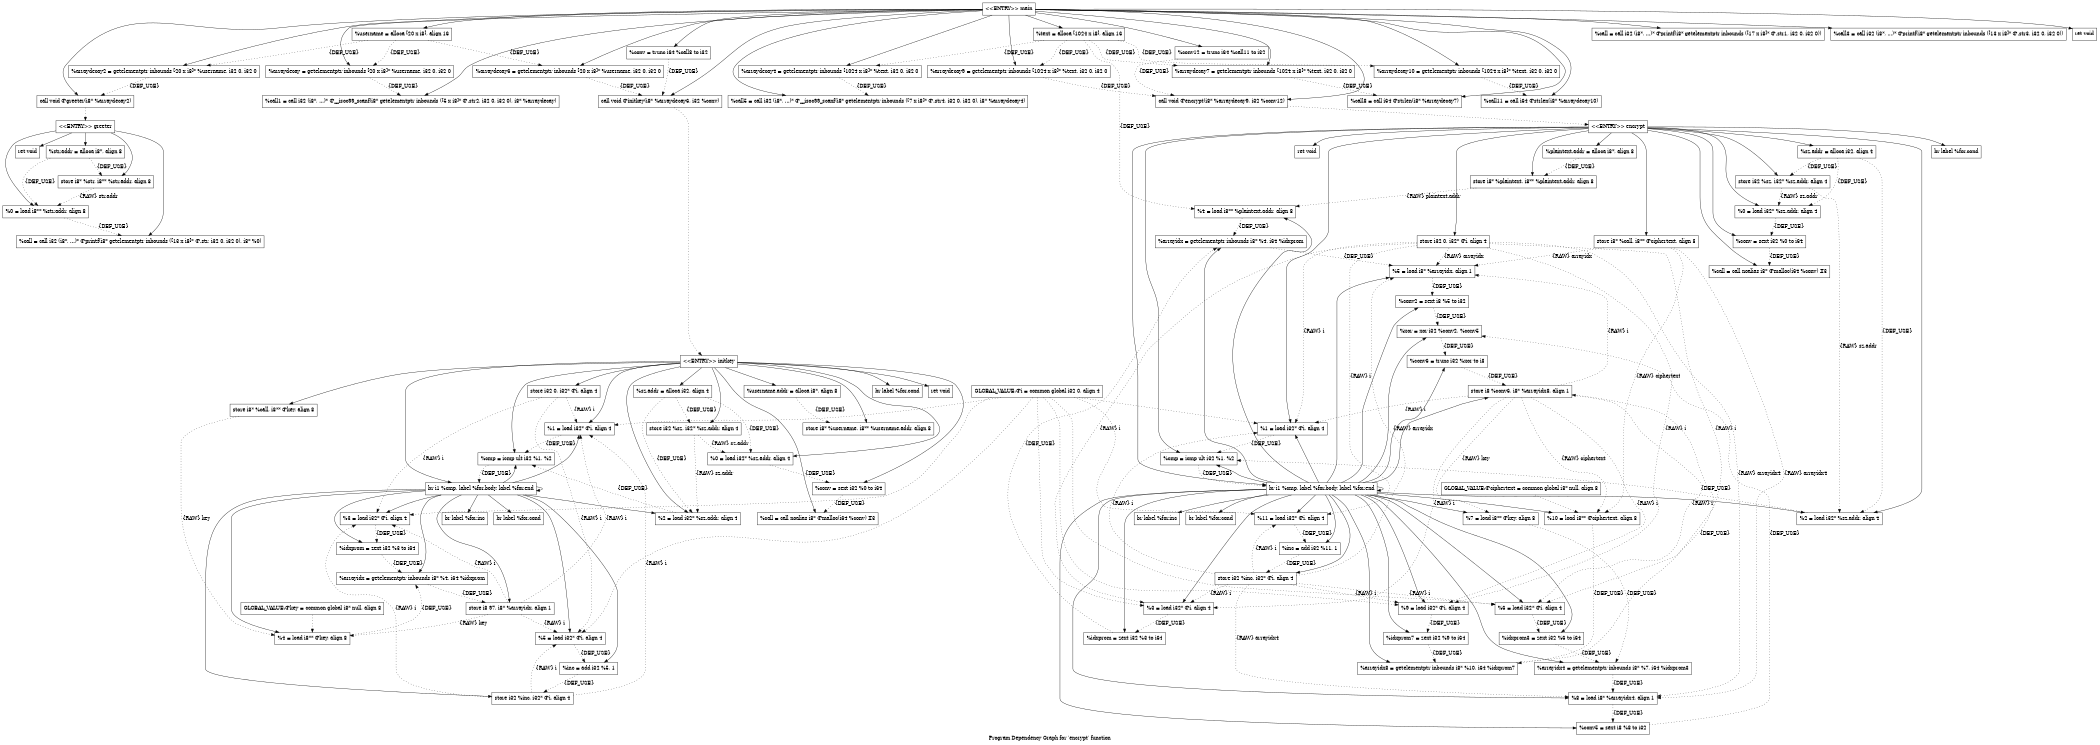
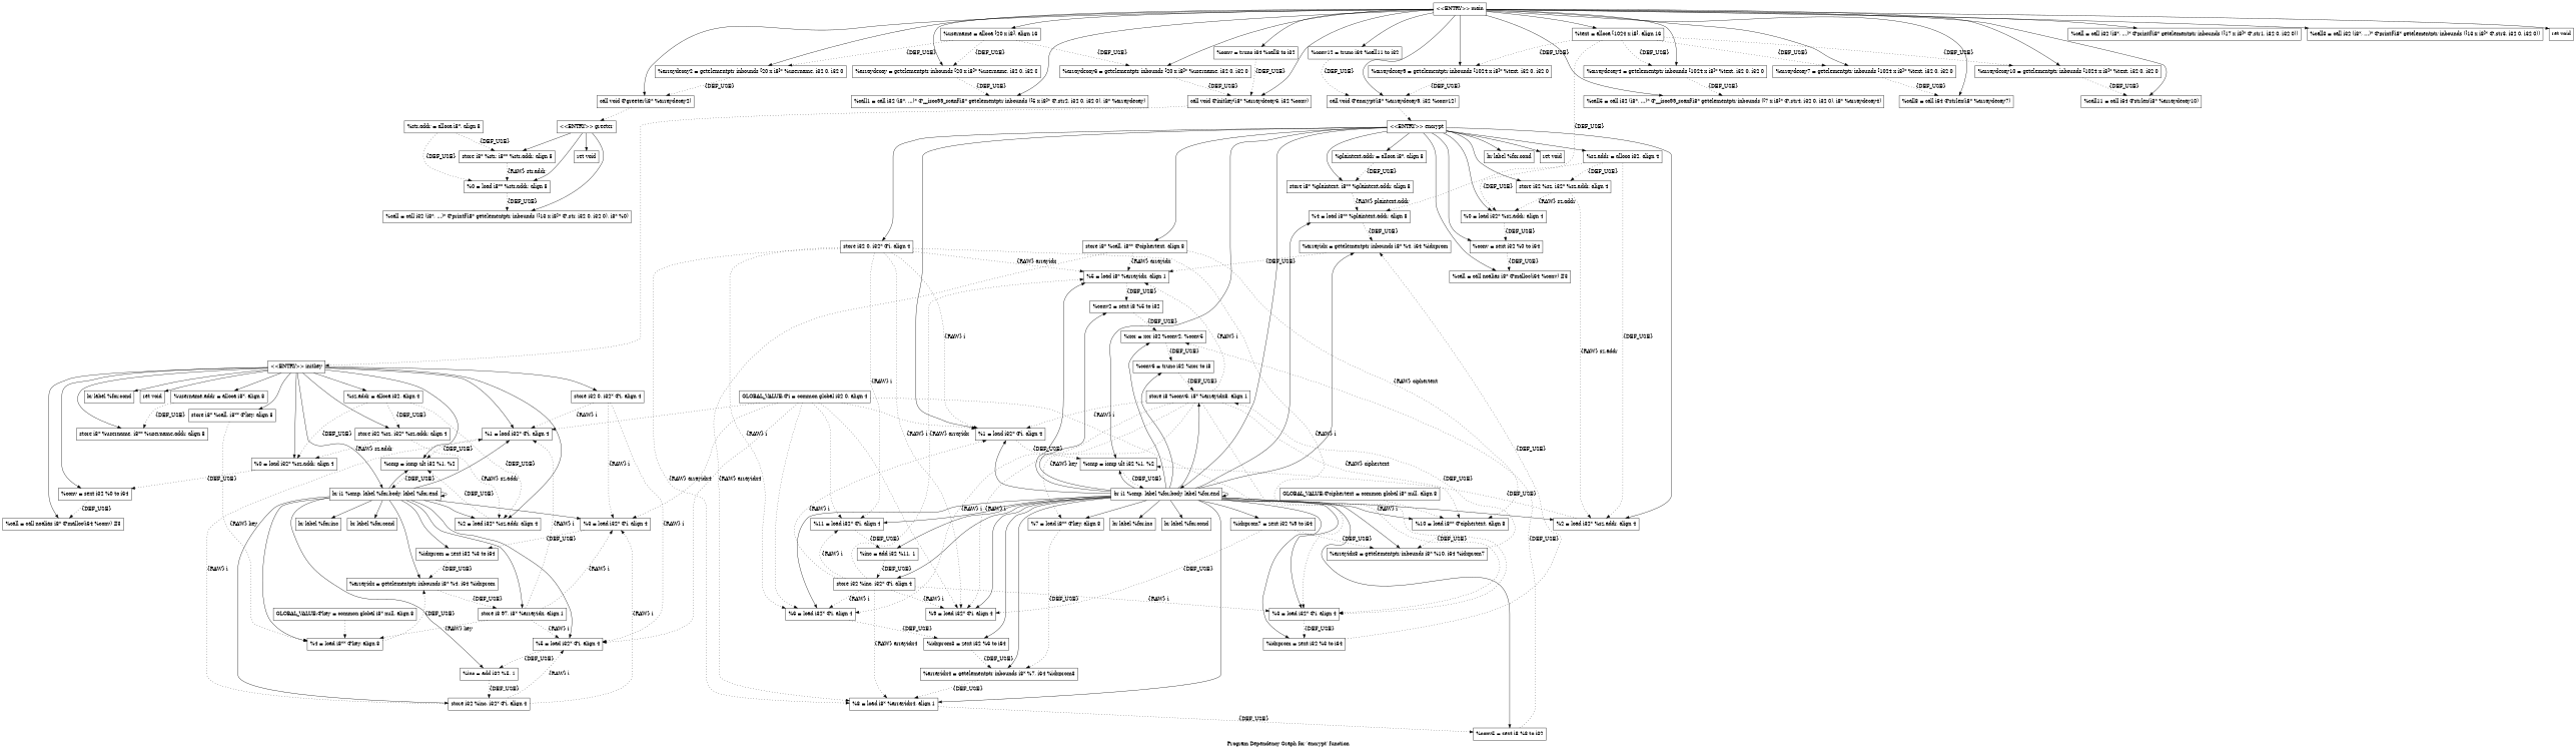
  digraph {
    label="Program Dependency Graph for 'encrypt' function"
    node [shape=record]
    edge [style=dotted]
    n1 [label="{  %str.addr = alloca i8*, align 8}"]
    n2 [label="{  store i8* %str, i8** %str.addr, align 8}"]
    n3 [label="{  %0 = load i8** %str.addr, align 8}"]
    n4 [label="{  %call = call i32 (i8*, ...)* @printf(i8* getelementptr inbounds ([13 x i8]* @.str, i32 0, i32 0), i8* %0)}"]
    n5 [label="{\<\<ENTRY\>\> greeter}"]
    n6 [label="{  ret void}"]
    n7 [label="{  %username.addr = alloca i8*, align 8}"]
    n8 [label="{  store i8* %username, i8** %username.addr, align 8}"]
    n9 [label="{GLOBAL_VALUE:@i = common global i32 0, align 4}"]
    n10 [label="{  %1 = load i32* @i, align 4}"]
    n11 [label="{  %3 = load i32* @i, align 4}"]
    n12 [label="{  %5 = load i32* @i, align 4}"]
    n13 [label="{  %1 = load i32* @i, align 4}"]
    n14 [label="{  %3 = load i32* @i, align 4}"]
    n15 [label="{  %6 = load i32* @i, align 4}"]
    n16 [label="{  %9 = load i32* @i, align 4}"]
    n17 [label="{  %11 = load i32* @i, align 4}"]
    n18 [label="{  %cmp = icmp ult i32 %1, %2}"]
    n19 [label="{  %idxprom = zext i32 %3 to i64}"]
    n20 [label="{  %inc = add i32 %5, 1}"]
    n21 [label="{  %cmp = icmp ult i32 %1, %2}"]
    n22 [label="{  %idxprom = zext i32 %3 to i64}"]
    n23 [label="{  %idxprom3 = zext i32 %6 to i64}"]
    n24 [label="{  %idxprom7 = zext i32 %9 to i64}"]
    n25 [label="{  %inc = add i32 %11, 1}"]
    n26 [label="{  br i1 %cmp, label %for.body, label %for.end}"]
    n27 [label="{  %arrayidx = getelementptr inbounds i8* %4, i64 %idxprom}"]
    n28 [label="{  store i32 %inc, i32* @i, align 4}"]
    n29 [label="{  br i1 %cmp, label %for.body, label %for.end}"]
    n30 [label="{  %arrayidx = getelementptr inbounds i8* %4, i64 %idxprom}"]
    n31 [label="{  %arrayidx4 = getelementptr inbounds i8* %7, i64 %idxprom3}"]
    n32 [label="{  %arrayidx8 = getelementptr inbounds i8* %10, i64 %idxprom7}"]
    n33 [label="{  store i32 %inc, i32* @i, align 4}"]
    n34 [label="{  %4 = load i8** @key, align 8}"]
    n35 [label="{  store i8 97, i8* %arrayidx, align 1}"]
    n36 [label="{  %2 = load i32* %sz.addr, align 4}"]
    n37 [label="{  br label %for.inc}"]
    n38 [label="{  br label %for.cond}"]
    n39 [label="{GLOBAL_VALUE:@key = common global i8* null, align 8}"]
    n40 [label="{  %7 = load i8** @key, align 8}"]
    n41 [label="{  %8 = load i8* %arrayidx4, align 1}"]
    n42 [label="{  %sz.addr = alloca i32, align 4}"]
    n43 [label="{  store i32 %sz, i32* %sz.addr, align 4}"]
    n44 [label="{  %0 = load i32* %sz.addr, align 4}"]
    n45 [label="{  %conv = sext i32 %0 to i64}"]
    n46 [label="{  %call = call noalias i8* @malloc(i64 %conv) #3}"]
    n47 [label="{  store i8* %call, i8** @key, align 8}"]
    n48 [label="{  store i32 0, i32* @i, align 4}"]
    n49 [label="{\<\<ENTRY\>\> initkey}"]
    n50 [label="{  br label %for.cond}"]
    n51 [label="{  ret void}"]
    n52 [label="{  %plaintext.addr = alloca i8*, align 8}"]
    n53 [label="{  store i8* %plaintext, i8** %plaintext.addr, align 8}"]
    n54 [label="{  %4 = load i8** %plaintext.addr, align 8}"]
    n55 [label="{  %5 = load i8* %arrayidx, align 1}"]
    n56 [label="{  %10 = load i8** @ciphertext, align 8}"]
    n57 [label="{  store i8 %conv6, i8* %arrayidx8, align 1}"]
    n58 [label="{  %2 = load i32* %sz.addr, align 4}"]
    n59 [label="{  %conv2 = sext i8 %5 to i32}"]
    n60 [label="{  %conv5 = sext i8 %8 to i32}"]
    n61 [label="{  %xor = xor i32 %conv2, %conv5}"]
    n62 [label="{  %conv6 = trunc i32 %xor to i8}"]
    n63 [label="{  br label %for.inc}"]
    n64 [label="{  br label %for.cond}"]
    n65 [label="{GLOBAL_VALUE:@ciphertext = common global i8* null, align 8}"]
    n66 [label="{  %sz.addr = alloca i32, align 4}"]
    n67 [label="{  store i32 %sz, i32* %sz.addr, align 4}"]
    n68 [label="{  %0 = load i32* %sz.addr, align 4}"]
    n69 [label="{  %conv = sext i32 %0 to i64}"]
    n70 [label="{  %call = call noalias i8* @malloc(i64 %conv) #3}"]
    n71 [label="{  store i8* %call, i8** @ciphertext, align 8}"]
    n72 [label="{  store i32 0, i32* @i, align 4}"]
    n73 [label="{\<\<ENTRY\>\> encrypt}"]
    n74 [label="{  br label %for.cond}"]
    n75 [label="{  ret void}"]
    n76 [label="{  %username = alloca [20 x i8], align 16}"]
    n77 [label="{  %arraydecay = getelementptr inbounds [20 x i8]* %username, i32 0, i32 0}"]
    n78 [label="{  %arraydecay2 = getelementptr inbounds [20 x i8]* %username, i32 0, i32 0}"]
    n79 [label="{  %arraydecay6 = getelementptr inbounds [20 x i8]* %username, i32 0, i32 0}"]
    n80 [label="{  %call1 = call i32 (i8*, ...)* @__isoc99_scanf(i8* getelementptr inbounds ([5 x i8]* @.str2, i32 0, i32 0), i8* %arraydecay)}"]
    n81 [label="{  call void @greeter(i8* %arraydecay2)}"]
    n82 [label="{  call void @initkey(i8* %arraydecay6, i32 %conv)}"]
    n83 [label="{  %text = alloca [1024 x i8], align 16}"]
    n84 [label="{  %arraydecay4 = getelementptr inbounds [1024 x i8]* %text, i32 0, i32 0}"]
    n85 [label="{  %arraydecay7 = getelementptr inbounds [1024 x i8]* %text, i32 0, i32 0}"]
    n86 [label="{  %arraydecay9 = getelementptr inbounds [1024 x i8]* %text, i32 0, i32 0}"]
    n87 [label="{  %arraydecay10 = getelementptr inbounds [1024 x i8]* %text, i32 0, i32 0}"]
    n88 [label="{  %call5 = call i32 (i8*, ...)* @__isoc99_scanf(i8* getelementptr inbounds ([7 x i8]* @.str4, i32 0, i32 0), i8* %arraydecay4)}"]
    n89 [label="{  %call8 = call i64 @strlen(i8* %arraydecay7)}"]
    n90 [label="{  call void @encrypt(i8* %arraydecay9, i32 %conv12)}"]
    n91 [label="{  %call11 = call i64 @strlen(i8* %arraydecay10)}"]
    n92 [label="{  %conv = trunc i64 %call8 to i32}"]
    n93 [label="{  %conv12 = trunc i64 %call11 to i32}"]
    n94 [label="{\<\<ENTRY\>\> main}"]
    n95 [label="{  %call = call i32 (i8*, ...)* @printf(i8* getelementptr inbounds ([17 x i8]* @.str1, i32 0, i32 0))}"]
    n96 [label="{  %call3 = call i32 (i8*, ...)* @printf(i8* getelementptr inbounds ([13 x i8]* @.str3, i32 0, i32 0))}"]
    n97 [label="{  ret void}"]
    n1 -> n2 [label="{DEF_USE}"]
    n1 -> n3 [label="{DEF_USE}"]
    n2 -> n3 [label="{RAW} str.addr"]
    n3 -> n4 [label="{DEF_USE}"]
-   n5 -> n1 [style=""]
    n5 -> n2 [style=""]
    n5 -> n3 [style=""]
    n5 -> n4 [style=""]
    n5 -> n6 [style=""]
    n7 -> n8 [label="{DEF_USE}"]
    n9 -> n10
    n9 -> n11
    n9 -> n12
    n9 -> n13
    n9 -> n14
    n9 -> n15
    n9 -> n16
    n9 -> n17
    n10 -> n18 [label="{DEF_USE}"]
    n11 -> n19 [label="{DEF_USE}"]
    n12 -> n20 [label="{DEF_USE}"]
    n13 -> n21 [label="{DEF_USE}"]
    n14 -> n22 [label="{DEF_USE}"]
    n15 -> n23 [label="{DEF_USE}"]
-   n16 -> n24 [label="{DEF_USE}"]
+   n24 -> n16 [label="{DEF_USE}"]
    n17 -> n25 [label="{DEF_USE}"]
    n18 -> n26 [label="{DEF_USE}"]
    n19 -> n27 [label="{DEF_USE}"]
    n20 -> n28 [label="{DEF_USE}"]
    n21 -> n29 [label="{DEF_USE}"]
    n22 -> n30 [label="{DEF_USE}"]
    n23 -> n31 [label="{DEF_USE}"]
    n24 -> n32 [label="{DEF_USE}"]
    n25 -> n33 [label="{DEF_USE}"]
    n26 -> n10 [style=""]
    n26 -> n11 [style=""]
    n26 -> n12 [style=""]
    n26 -> n18 [style=""]
    n26 -> n19 [style=""]
    n26 -> n20 [style=""]
    n26 -> n26 [style=""]
    n26 -> n27 [style=""]
    n26 -> n28 [style=""]
    n26 -> n34 [style=""]
    n26 -> n35 [style=""]
    n26 -> n36 [style=""]
    n26 -> n37 [style=""]
    n26 -> n38 [style=""]
    n27 -> n35 [label="{DEF_USE}"]
    n28 -> n10 [label="{RAW} i"]
    n28 -> n11 [label="{RAW} i"]
    n28 -> n12 [label="{RAW} i"]
    n29 -> n13 [style=""]
    n29 -> n14 [style=""]
    n29 -> n15 [style=""]
    n29 -> n16 [style=""]
    n29 -> n17 [style=""]
    n29 -> n21 [style=""]
    n29 -> n22 [style=""]
    n29 -> n23 [style=""]
    n29 -> n24 [style=""]
    n29 -> n25 [style=""]
    n29 -> n29 [style=""]
    n29 -> n30 [style=""]
    n29 -> n31 [style=""]
    n29 -> n32 [style=""]
    n29 -> n33 [style=""]
    n29 -> n40 [style=""]
    n29 -> n41 [style=""]
    n29 -> n54 [style=""]
    n29 -> n55 [style=""]
    n29 -> n56 [style=""]
    n29 -> n57 [style=""]
    n29 -> n58 [style=""]
    n29 -> n59 [style=""]
    n29 -> n60 [style=""]
    n29 -> n61 [style=""]
    n29 -> n62 [style=""]
    n29 -> n63 [style=""]
    n29 -> n64 [style=""]
    n30 -> n55 [label="{DEF_USE}"]
    n31 -> n41 [label="{DEF_USE}"]
    n32 -> n57 [label="{DEF_USE}"]
    n33 -> n13 [label="{RAW} i"]
    n33 -> n14 [label="{RAW} i"]
    n33 -> n15 [label="{RAW} i"]
    n33 -> n16 [label="{RAW} i"]
    n33 -> n17 [label="{RAW} i"]
    n33 -> n41 [label="{RAW} arrayidx4"]
    n33 -> n55 [label="{RAW} arrayidx"]
    n34 -> n27 [label="{DEF_USE}"]
    n35 -> n10 [label="{RAW} i"]
    n35 -> n11 [label="{RAW} i"]
    n35 -> n12 [label="{RAW} i"]
    n35 -> n34 [label="{RAW} key"]
    n36 -> n18 [label="{DEF_USE}"]
    n39 -> n34
    n40 -> n31 [label="{DEF_USE}"]
    n41 -> n60 [label="{DEF_USE}"]
    n42 -> n36 [label="{DEF_USE}"]
    n42 -> n43 [label="{DEF_USE}"]
    n42 -> n44 [label="{DEF_USE}"]
    n43 -> n36 [label="{RAW} sz.addr"]
    n43 -> n44 [label="{RAW} sz.addr"]
    n44 -> n45 [label="{DEF_USE}"]
    n45 -> n46 [label="{DEF_USE}"]
    n47 -> n34 [label="{RAW} key"]
    n48 -> n10 [label="{RAW} i"]
    n48 -> n11 [label="{RAW} i"]
    n48 -> n12 [label="{RAW} i"]
    n49 -> n7 [style=""]
    n49 -> n8 [style=""]
    n49 -> n10 [style=""]
    n49 -> n18 [style=""]
    n49 -> n26 [style=""]
    n49 -> n36 [style=""]
    n49 -> n42 [style=""]
    n49 -> n43 [style=""]
    n49 -> n44 [style=""]
    n49 -> n45 [style=""]
    n49 -> n46 [style=""]
    n49 -> n47 [style=""]
    n49 -> n48 [style=""]
    n49 -> n50 [style=""]
    n49 -> n51 [style=""]
    n52 -> n53 [label="{DEF_USE}"]
    n53 -> n54 [label="{RAW} plaintext.addr"]
    n54 -> n30 [label="{DEF_USE}"]
    n55 -> n59 [label="{DEF_USE}"]
    n56 -> n32 [label="{DEF_USE}"]
    n57 -> n13 [label="{RAW} i"]
    n57 -> n14 [label="{RAW} i"]
    n57 -> n15 [label="{RAW} i"]
    n57 -> n16 [label="{RAW} i"]
    n57 -> n40 [label="{RAW} key"]
    n57 -> n55 [label="{RAW} i"]
    n57 -> n56 [label="{RAW} ciphertext"]
    n58 -> n21 [label="{DEF_USE}"]
    n59 -> n61 [label="{DEF_USE}"]
    n60 -> n61 [label="{DEF_USE}"]
    n61 -> n62 [label="{DEF_USE}"]
    n62 -> n57 [label="{DEF_USE}"]
    n65 -> n56
    n66 -> n58 [label="{DEF_USE}"]
    n66 -> n67 [label="{DEF_USE}"]
    n66 -> n68 [label="{DEF_USE}"]
    n67 -> n58 [label="{RAW} sz.addr"]
    n67 -> n68 [label="{RAW} sz.addr"]
    n68 -> n69 [label="{DEF_USE}"]
    n69 -> n70 [label="{DEF_USE}"]
    n71 -> n41 [label="{RAW} arrayidx4"]
    n71 -> n55 [label="{RAW} arrayidx"]
    n71 -> n56 [label="{RAW} ciphertext"]
    n72 -> n13 [label="{RAW} i"]
    n72 -> n14 [label="{RAW} i"]
    n72 -> n15 [label="{RAW} i"]
    n72 -> n16 [label="{RAW} i"]
    n72 -> n17 [label="{RAW} i"]
    n72 -> n41 [label="{RAW} arrayidx4"]
    n72 -> n55 [label="{RAW} arrayidx"]
    n73 -> n13 [style=""]
    n73 -> n21 [style=""]
    n73 -> n29 [style=""]
    n73 -> n52 [style=""]
    n73 -> n53 [style=""]
    n73 -> n58 [style=""]
    n73 -> n66 [style=""]
    n73 -> n67 [style=""]
    n73 -> n68 [style=""]
    n73 -> n69 [style=""]
    n73 -> n70 [style=""]
    n73 -> n71 [style=""]
    n73 -> n72 [style=""]
    n73 -> n74 [style=""]
    n73 -> n75 [style=""]
    n76 -> n77 [label="{DEF_USE}"]
    n76 -> n78 [label="{DEF_USE}"]
    n76 -> n79 [label="{DEF_USE}"]
    n77 -> n80 [label="{DEF_USE}"]
    n78 -> n81 [label="{DEF_USE}"]
    n79 -> n82 [label="{DEF_USE}"]
    n81 -> n5
    n82 -> n49
    n83 -> n54 [label="{DEF_USE}"]
    n83 -> n84 [label="{DEF_USE}"]
    n83 -> n85 [label="{DEF_USE}"]
    n83 -> n86 [label="{DEF_USE}"]
    n83 -> n87 [label="{DEF_USE}"]
    n84 -> n88 [label="{DEF_USE}"]
    n85 -> n89 [label="{DEF_USE}"]
    n86 -> n90 [label="{DEF_USE}"]
    n87 -> n91 [label="{DEF_USE}"]
    n90 -> n73
    n92 -> n82 [label="{DEF_USE}"]
    n93 -> n90 [label="{DEF_USE}"]
    n94 -> n76 [style=""]
    n94 -> n77 [style=""]
    n94 -> n78 [style=""]
    n94 -> n79 [style=""]
    n94 -> n80 [style=""]
    n94 -> n81 [style=""]
    n94 -> n82 [style=""]
    n94 -> n83 [style=""]
    n94 -> n84 [style=""]
    n94 -> n85 [style=""]
    n94 -> n86 [style=""]
    n94 -> n87 [style=""]
    n94 -> n88 [style=""]
    n94 -> n89 [style=""]
    n94 -> n90 [style=""]
    n94 -> n91 [style=""]
    n94 -> n92 [style=""]
    n94 -> n93 [style=""]
    n94 -> n95 [style=""]
    n94 -> n96 [style=""]
    n94 -> n97 [style=""]
  }
